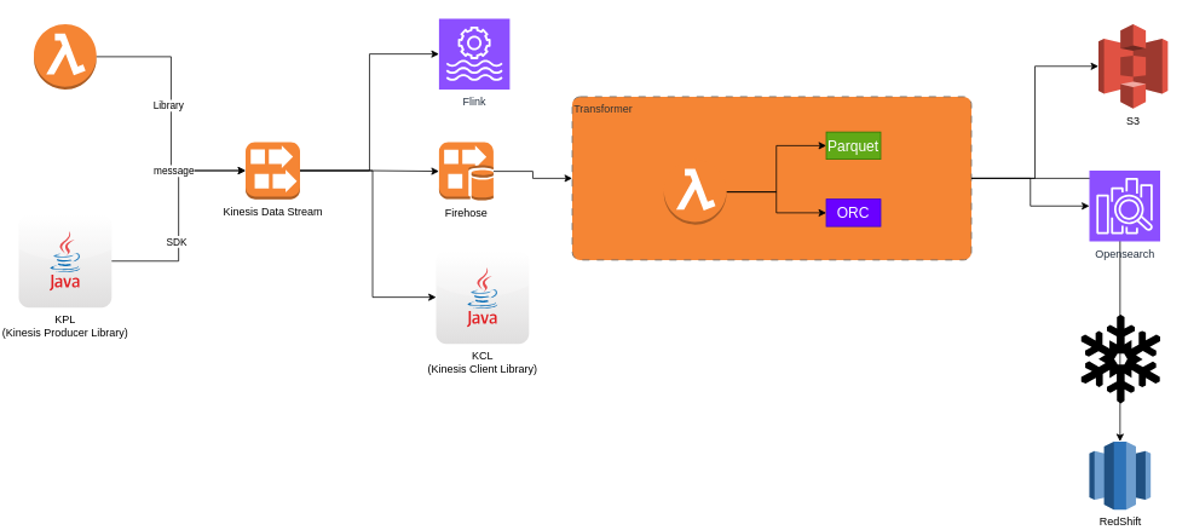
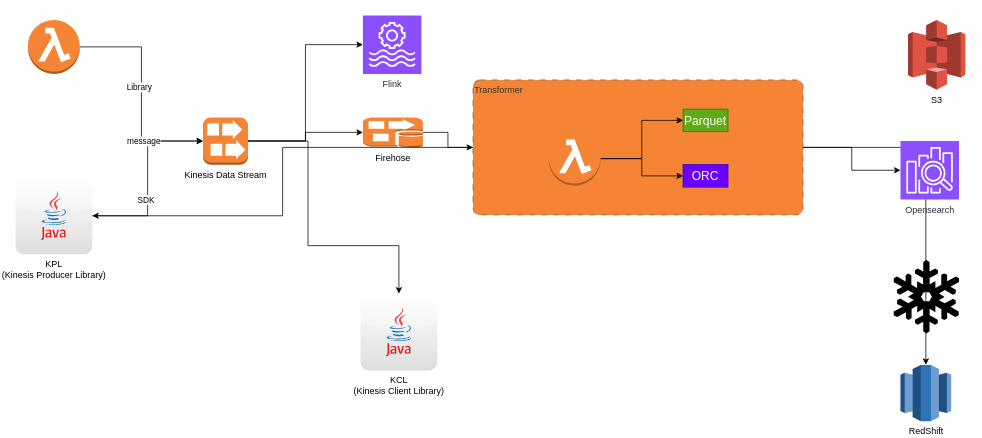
  <mxCell id="0" />
  <mxCell id="1" parent="0" />
  <mxCell id="2" style="edgeStyle=orthogonalEdgeStyle;rounded=0;orthogonalLoop=1;jettySize=auto;html=1;" edge="1" parent="1" source="3" target="16"><mxGeometry relative="1" as="geometry"><Array as="points"><mxPoint x="410" y="188" /><mxPoint x="410" y="327" /></Array></mxGeometry></mxCell>
  <mxCell id="3" value="Kinesis Data Stream" style="outlineConnect=0;dashed=0;verticalLabelPosition=bottom;verticalAlign=top;align=center;html=1;shape=mxgraph.aws3.kinesis_streams;fillColor=#F58534;gradientColor=none;" vertex="1" parent="1"><mxGeometry x="270" y="156" width="60" height="63" as="geometry" /></mxCell>
  <mxCell id="4" value="" style="outlineConnect=0;dashed=0;verticalLabelPosition=bottom;verticalAlign=top;align=center;html=1;shape=mxgraph.aws3.lambda_function;fillColor=#F58534;gradientColor=none;" vertex="1" parent="1"><mxGeometry x="36.7" y="26" width="69" height="72" as="geometry" /></mxCell>
  <mxCell id="5" value="KPL&lt;br&gt;(Kinesis Producer Library)" style="dashed=0;outlineConnect=0;html=1;align=center;labelPosition=center;verticalLabelPosition=bottom;verticalAlign=top;shape=mxgraph.webicons.java;gradientColor=#DFDEDE" vertex="1" parent="1"><mxGeometry x="20" y="236" width="102.4" height="102.4" as="geometry" /></mxCell>
  <mxCell id="6" style="edgeStyle=orthogonalEdgeStyle;rounded=0;orthogonalLoop=1;jettySize=auto;html=1;entryX=0;entryY=0.5;entryDx=0;entryDy=0;entryPerimeter=0;" edge="1" parent="1" source="4" target="3"><mxGeometry relative="1" as="geometry" /></mxCell>
  <mxCell id="7" value="Library" style="edgeLabel;html=1;align=center;verticalAlign=middle;resizable=0;points=[];" vertex="1" connectable="0" parent="6"><mxGeometry x="-0.063" y="-3" relative="1" as="geometry"><mxPoint as="offset" /></mxGeometry></mxCell>
  <mxCell id="8" style="edgeStyle=orthogonalEdgeStyle;rounded=0;orthogonalLoop=1;jettySize=auto;html=1;entryX=0;entryY=0.5;entryDx=0;entryDy=0;entryPerimeter=0;" edge="1" parent="1" source="5" target="3"><mxGeometry relative="1" as="geometry" /></mxCell>
  <mxCell id="9" value="SDK" style="edgeLabel;html=1;align=center;verticalAlign=middle;resizable=0;points=[];" vertex="1" connectable="0" parent="8"><mxGeometry x="-0.327" y="-1" relative="1" as="geometry"><mxPoint x="-4" y="-13" as="offset" /></mxGeometry></mxCell>
  <mxCell id="10" value="message" style="edgeLabel;html=1;align=center;verticalAlign=middle;resizable=0;points=[];" vertex="1" connectable="0" parent="1"><mxGeometry x="190" y="187.5" as="geometry" /></mxCell>
  <mxCell id="11" value="Flink" style="sketch=0;points=[[0,0,0],[0.25,0,0],[0.5,0,0],[0.75,0,0],[1,0,0],[0,1,0],[0.25,1,0],[0.5,1,0],[0.75,1,0],[1,1,0],[0,0.25,0],[0,0.5,0],[0,0.75,0],[1,0.25,0],[1,0.5,0],[1,0.75,0]];outlineConnect=0;fontColor=#232F3E;fillColor=#8C4FFF;strokeColor=#ffffff;dashed=0;verticalLabelPosition=bottom;verticalAlign=top;align=center;html=1;fontSize=12;fontStyle=0;aspect=fixed;shape=mxgraph.aws4.resourceIcon;resIcon=mxgraph.aws4.managed_service_for_apache_flink;" vertex="1" parent="1"><mxGeometry x="483.2" y="20" width="78" height="78" as="geometry" /></mxCell>
  <mxCell id="12" style="edgeStyle=orthogonalEdgeStyle;rounded=0;orthogonalLoop=1;jettySize=auto;html=1;entryX=0;entryY=0.5;entryDx=0;entryDy=0;entryPerimeter=0;" edge="1" parent="1" source="3" target="11"><mxGeometry relative="1" as="geometry" /></mxCell>
  <mxCell id="13" style="edgeStyle=orthogonalEdgeStyle;rounded=0;orthogonalLoop=1;jettySize=auto;html=1;" edge="1" parent="1" source="14" target="18"><mxGeometry relative="1" as="geometry" /></mxCell>
- <mxCell id="14" value="Firehose" style="outlineConnect=0;dashed=0;verticalLabelPosition=bottom;verticalAlign=top;align=center;html=1;shape=mxgraph.aws3.kinesis_firehose;fillColor=#F58534;gradientColor=none;" vertex="1" parent="1"><mxGeometry x="483.2" y="156" width="60" height="64.5" as="geometry" /></mxCell>
+ <mxCell id="14" value="Firehose" style="outlineConnect=0;dashed=0;verticalLabelPosition=bottom;verticalAlign=top;align=center;html=1;shape=mxgraph.aws3.kinesis_firehose;fillColor=#F58534;gradientColor=none;" vertex="1" parent="1"><mxGeometry x="483.2" y="156" width="80" height="40" as="geometry" /></mxCell>
  <mxCell id="15" style="edgeStyle=orthogonalEdgeStyle;rounded=0;orthogonalLoop=1;jettySize=auto;html=1;entryX=0;entryY=0.5;entryDx=0;entryDy=0;entryPerimeter=0;" edge="1" parent="1" source="3" target="14"><mxGeometry relative="1" as="geometry" /></mxCell>
- <mxCell id="16" value="KCL&lt;br&gt;(Kinesis Client Library)" style="dashed=0;outlineConnect=0;html=1;align=center;labelPosition=center;verticalLabelPosition=bottom;verticalAlign=top;shape=mxgraph.webicons.java;gradientColor=#DFDEDE" vertex="1" parent="1"><mxGeometry x="480" y="276" width="102.4" height="102.4" as="geometry" /></mxCell>
+ <mxCell id="16" value="KCL&lt;br&gt;(Kinesis Client Library)" style="dashed=0;outlineConnect=0;html=1;align=center;labelPosition=center;verticalLabelPosition=bottom;verticalAlign=top;shape=mxgraph.webicons.java;gradientColor=#DFDEDE" vertex="1" parent="1"><mxGeometry x="480" y="391" width="102.4" height="102.4" as="geometry" /></mxCell>
  <mxCell id="17" style="edgeStyle=orthogonalEdgeStyle;rounded=0;orthogonalLoop=1;jettySize=auto;html=1;" edge="1" parent="1" source="18" target="27"><mxGeometry relative="1" as="geometry" /></mxCell>
  <mxCell id="18" value="Transformer" style="rounded=1;whiteSpace=wrap;html=1;fillColor=#f58534;dashed=1;dashPattern=8 8;arcSize=5;align=left;verticalAlign=top;fontColor=#333333;strokeColor=#666666;" vertex="1" parent="1"><mxGeometry x="630" y="106" width="440" height="180" as="geometry" /></mxCell>
  <mxCell id="19" style="edgeStyle=orthogonalEdgeStyle;rounded=0;orthogonalLoop=1;jettySize=auto;html=1;entryX=0;entryY=0.5;entryDx=0;entryDy=0;" edge="1" parent="1" source="21" target="22"><mxGeometry relative="1" as="geometry" /></mxCell>
  <mxCell id="20" style="edgeStyle=orthogonalEdgeStyle;rounded=0;orthogonalLoop=1;jettySize=auto;html=1;entryX=0;entryY=0.5;entryDx=0;entryDy=0;" edge="1" parent="1" source="21" target="23"><mxGeometry relative="1" as="geometry" /></mxCell>
  <mxCell id="21" value="" style="outlineConnect=0;dashed=0;verticalLabelPosition=bottom;verticalAlign=top;align=center;html=1;shape=mxgraph.aws3.lambda_function;fillColor=#F58534;gradientColor=none;" vertex="1" parent="1"><mxGeometry x="731" y="175" width="69" height="72" as="geometry" /></mxCell>
  <mxCell id="22" value="Parquet" style="text;html=1;align=center;verticalAlign=middle;whiteSpace=wrap;rounded=0;fontSize=16;fillColor=#60a917;fontColor=#ffffff;strokeColor=#2D7600;" vertex="1" parent="1"><mxGeometry x="910" y="145" width="60" height="30" as="geometry" /></mxCell>
  <mxCell id="23" value="ORC" style="text;html=1;align=center;verticalAlign=middle;whiteSpace=wrap;rounded=0;fontSize=16;fillColor=#6a00ff;fontColor=#ffffff;strokeColor=#3700CC;" vertex="1" parent="1"><mxGeometry x="910" y="219" width="60" height="30" as="geometry" /></mxCell>
  <mxCell id="24" value="S3" style="outlineConnect=0;dashed=0;verticalLabelPosition=bottom;verticalAlign=top;align=center;html=1;shape=mxgraph.aws3.s3;fillColor=#E05243;gradientColor=none;" vertex="1" parent="1"><mxGeometry x="1210" y="26" width="76.5" height="93" as="geometry" /></mxCell>
  <mxCell id="25" value="Opensearch" style="sketch=0;points=[[0,0,0],[0.25,0,0],[0.5,0,0],[0.75,0,0],[1,0,0],[0,1,0],[0.25,1,0],[0.5,1,0],[0.75,1,0],[1,1,0],[0,0.25,0],[0,0.5,0],[0,0.75,0],[1,0.25,0],[1,0.5,0],[1,0.75,0]];outlineConnect=0;fontColor=#232F3E;fillColor=#8C4FFF;strokeColor=#ffffff;dashed=0;verticalLabelPosition=bottom;verticalAlign=top;align=center;html=1;fontSize=12;fontStyle=0;aspect=fixed;shape=mxgraph.aws4.resourceIcon;resIcon=mxgraph.aws4.elasticsearch_service;" vertex="1" parent="1"><mxGeometry x="1200" y="187.5" width="78" height="78" as="geometry" /></mxCell>
  <mxCell id="26" value="" style="shape=mxgraph.signs.nature.snowflake;html=1;pointerEvents=1;fillColor=#000000;strokeColor=none;verticalLabelPosition=bottom;verticalAlign=top;align=center;" vertex="1" parent="1"><mxGeometry x="1191" y="346" width="87" height="98" as="geometry" /></mxCell>
  <mxCell id="27" value="RedShift" style="outlineConnect=0;dashed=0;verticalLabelPosition=bottom;verticalAlign=top;align=center;html=1;shape=mxgraph.aws3.redshift;fillColor=#2E73B8;gradientColor=none;" vertex="1" parent="1"><mxGeometry x="1200" y="486" width="67.5" height="75" as="geometry" /></mxCell>
- <mxCell id="28" style="edgeStyle=orthogonalEdgeStyle;rounded=0;orthogonalLoop=1;jettySize=auto;html=1;entryX=0;entryY=0.5;entryDx=0;entryDy=0;entryPerimeter=0;" edge="1" parent="1" source="18" target="24"><mxGeometry relative="1" as="geometry" /></mxCell>
+ <mxCell id="28" style="edgeStyle=orthogonalEdgeStyle;rounded=0;orthogonalLoop=1;jettySize=auto;html=1;" edge="1" parent="1" source="18" target="5"><mxGeometry relative="1" as="geometry" /></mxCell>
  <mxCell id="29" style="edgeStyle=orthogonalEdgeStyle;rounded=0;orthogonalLoop=1;jettySize=auto;html=1;entryX=0;entryY=0.5;entryDx=0;entryDy=0;entryPerimeter=0;" edge="1" parent="1" source="18" target="25"><mxGeometry relative="1" as="geometry" /></mxCell>
